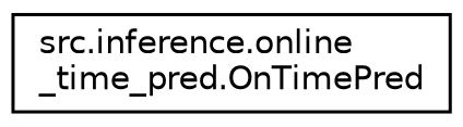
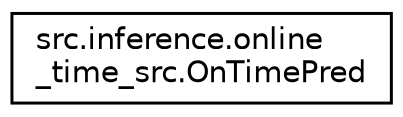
  digraph {
    rankdir=LR
-   n1 [color=black fillcolor=white fontname=Helvetica fontsize=10 height=0.2 label="src.inference.online\l_time_pred.OnTimePred" shape=record style=filled width=0.4]
+   n1 [color=black fillcolor=white fontname=Helvetica fontsize=10 height=0.2 label="src.inference.online\l_time_src.OnTimePred" shape=record style=filled width=0.4]
  }
